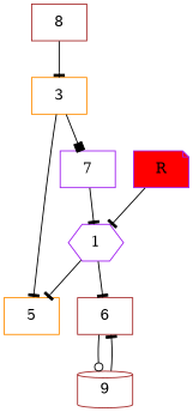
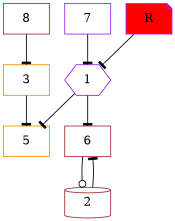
  digraph {
    node [color=purple shape=box]
    edge [arrowhead=tee]
    1 [shape=hexagon]
    5 [color=darkorange]
    6 [color=brown]
-   2 [color=brown shape=cylinder label=9]
+   2 [color=brown shape=cylinder]
    3 [color=darkorange]
    7
    8 [color=brown]
    R [fillcolor="#ff0000" shape=note style=filled]
    1 -> 5
    1 -> 6
    6 -> 2 [arrowhead=odot]
    2 -> 6
    3 -> 5
-   3 -> 7 [arrowhead=box]
    7 -> 1
    8 -> 3
    R -> 1
  }
